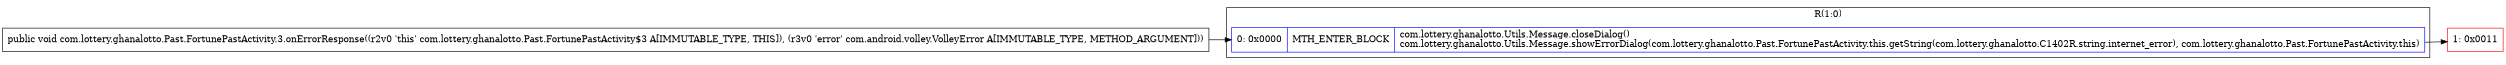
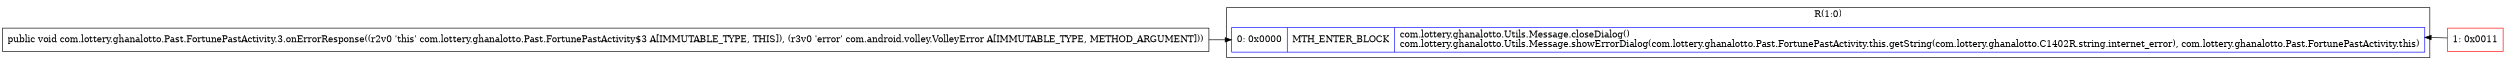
  digraph {
    rankdir=LR
    node [shape=record]
    n1 [color=blue label="{0\:\ 0x0000|MTH_ENTER_BLOCK\l|com.lottery.ghanalotto.Utils.Message.closeDialog()\lcom.lottery.ghanalotto.Utils.Message.showErrorDialog(com.lottery.ghanalotto.Past.FortunePastActivity.this.getString(com.lottery.ghanalotto.C1402R.string.internet_error), com.lottery.ghanalotto.Past.FortunePastActivity.this)\l}"]
    n2 [color=red label="{1\:\ 0x0011}"]
    n3 [label="{public void com.lottery.ghanalotto.Past.FortunePastActivity.3.onErrorResponse((r2v0 'this' com.lottery.ghanalotto.Past.FortunePastActivity$3 A[IMMUTABLE_TYPE, THIS]), (r3v0 'error' com.android.volley.VolleyError A[IMMUTABLE_TYPE, METHOD_ARGUMENT])) }"]
    subgraph cluster_1 {
      label="R(1:0)"
      n1
    }
-   n1 -> n2
+   n2 -> n1
    n3 -> n1
  }
